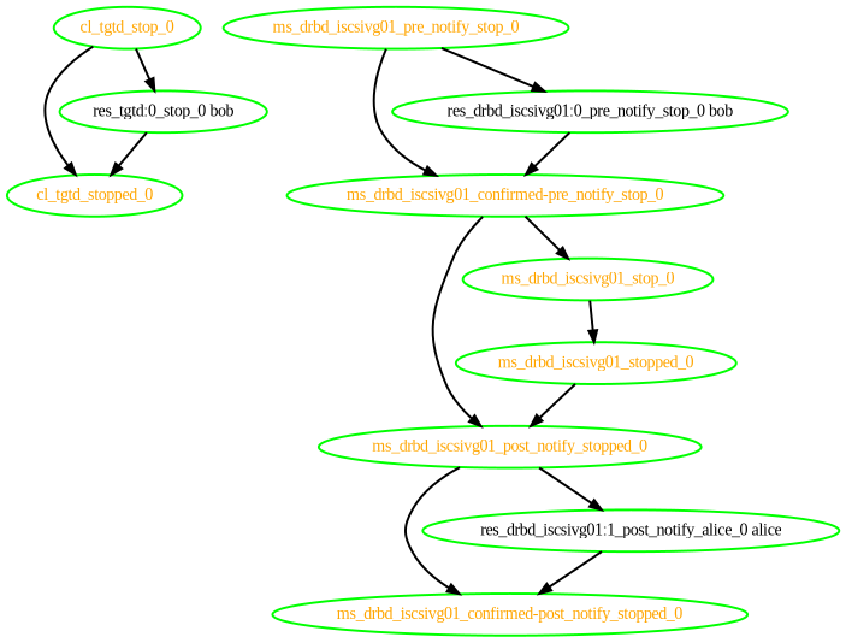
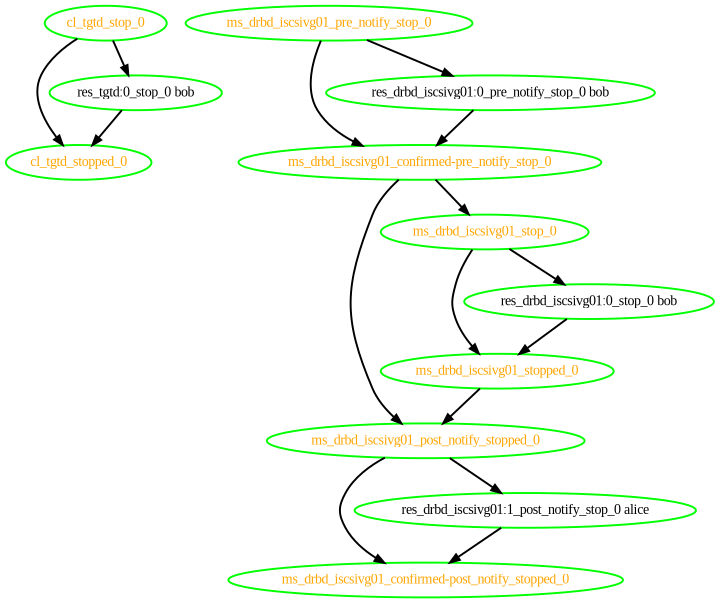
  digraph {
    fontname="Liberation Serif"
    node [color=green fontcolor=orange fontname="Liberation Serif" style=bold]
    edge [fontname="Liberation Serif" style=bold]
    cl_tgtd_stop_0
    cl_tgtd_stopped_0
    "res_tgtd:0_stop_0 bob" [fontcolor=black]
    "ms_drbd_iscsivg01_confirmed-pre_notify_stop_0"
    ms_drbd_iscsivg01_post_notify_stopped_0
    ms_drbd_iscsivg01_stop_0
    "ms_drbd_iscsivg01_confirmed-post_notify_stopped_0"
-   "res_drbd_iscsivg01:1_post_notify_stop_0 alice" [fontcolor=black label="res_drbd_iscsivg01:1_post_notify_alice_0 alice"]
+   "res_drbd_iscsivg01:1_post_notify_stop_0 alice" [fontcolor=black]
    ms_drbd_iscsivg01_stopped_0
+   "res_drbd_iscsivg01:0_stop_0 bob" [fontcolor=black]
    ms_drbd_iscsivg01_pre_notify_stop_0
    "res_drbd_iscsivg01:0_pre_notify_stop_0 bob" [fontcolor=black]
    cl_tgtd_stop_0 -> cl_tgtd_stopped_0
    cl_tgtd_stop_0 -> "res_tgtd:0_stop_0 bob"
    "res_tgtd:0_stop_0 bob" -> cl_tgtd_stopped_0
    "ms_drbd_iscsivg01_confirmed-pre_notify_stop_0" -> ms_drbd_iscsivg01_post_notify_stopped_0
    "ms_drbd_iscsivg01_confirmed-pre_notify_stop_0" -> ms_drbd_iscsivg01_stop_0
    ms_drbd_iscsivg01_post_notify_stopped_0 -> "ms_drbd_iscsivg01_confirmed-post_notify_stopped_0"
    ms_drbd_iscsivg01_post_notify_stopped_0 -> "res_drbd_iscsivg01:1_post_notify_stop_0 alice"
    ms_drbd_iscsivg01_stop_0 -> ms_drbd_iscsivg01_stopped_0
+   ms_drbd_iscsivg01_stop_0 -> "res_drbd_iscsivg01:0_stop_0 bob"
    "res_drbd_iscsivg01:1_post_notify_stop_0 alice" -> "ms_drbd_iscsivg01_confirmed-post_notify_stopped_0"
    ms_drbd_iscsivg01_stopped_0 -> ms_drbd_iscsivg01_post_notify_stopped_0
+   "res_drbd_iscsivg01:0_stop_0 bob" -> ms_drbd_iscsivg01_stopped_0
    ms_drbd_iscsivg01_pre_notify_stop_0 -> "ms_drbd_iscsivg01_confirmed-pre_notify_stop_0"
    ms_drbd_iscsivg01_pre_notify_stop_0 -> "res_drbd_iscsivg01:0_pre_notify_stop_0 bob"
    "res_drbd_iscsivg01:0_pre_notify_stop_0 bob" -> "ms_drbd_iscsivg01_confirmed-pre_notify_stop_0"
  }
